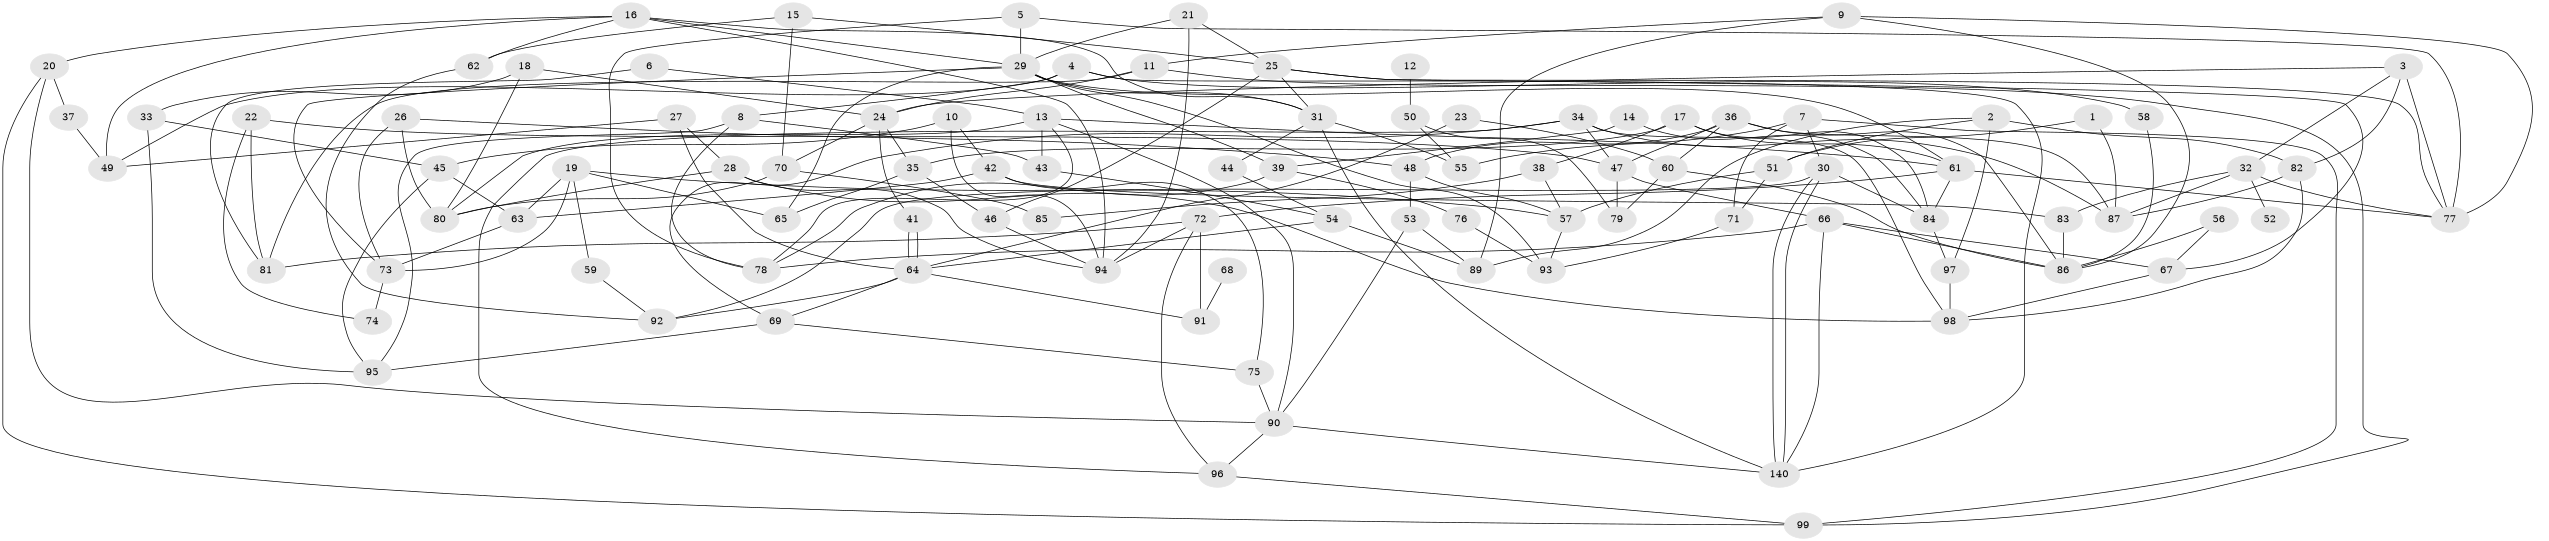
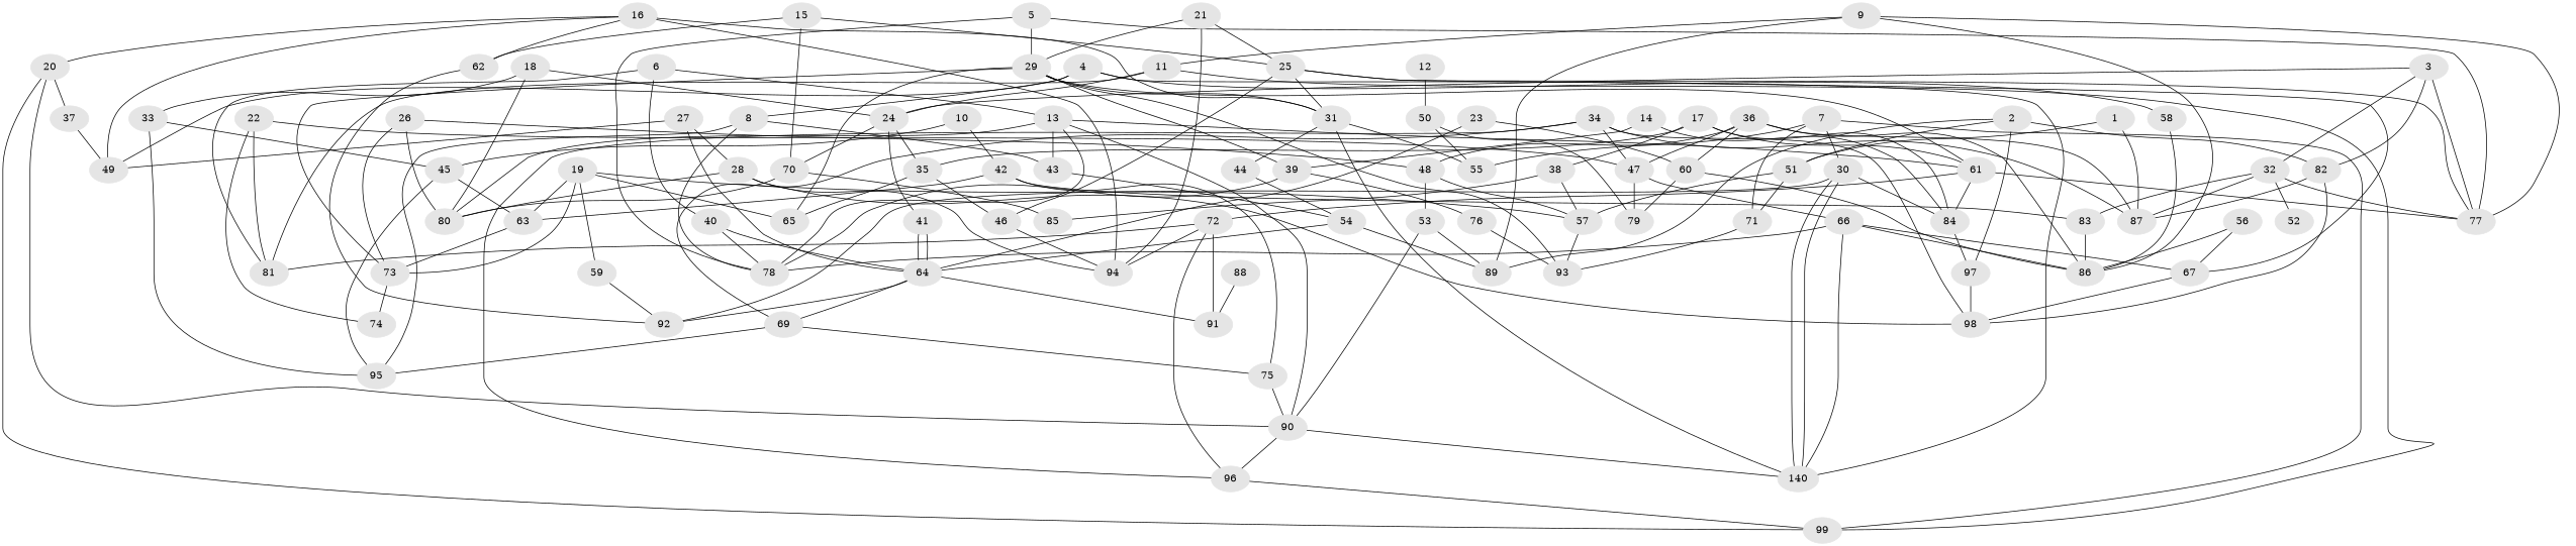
  graph {
    node [color=gray90 style=filled]
    1
    51
    87
    71
    57
    2
    82
    89
    97
    98
    3
    24
    32
    77
    70
    35
    41
    52
    83
    4
    8
    49
    58
    n24 [label=140]
    95
    78
    43
    86
    5
    29
    61
    39
    31
    65
    73
    93
    6
    13
+   40
    81
    80
    90
    64
    7
    30
    55
    99
    84
    92
    54
    9
    11
    10
    42
    45
    94
    63
    75
    22
    47
    74
    12
    50
    79
    66
    67
    72
    96
    14
    76
    15
    25
    62
    46
    85
    16
    20
    37
    44
    17
    38
    18
    33
    19
    59
    21
    23
    60
    69
    91
    26
    48
    53
    27
    28
-   68
+   68 [label=88]
    34
    36
    56
    1 -- 51
    1 -- 87
    51 -- 71
    51 -- 57
    71 -- 93
    57 -- 93
    2 -- 51
    2 -- 82
    2 -- 89
    2 -- 97
    82 -- 87
    82 -- 98
    97 -- 98
    3 -- 82
    3 -- 24
    3 -- 32
    3 -- 77
    24 -- 70
    24 -- 35
    24 -- 41
    32 -- 87
    32 -- 77
    32 -- 52
    32 -- 83
    70 -- 80
    70 -- 85
    35 -- 65
    35 -- 46
    41 -- 64
    41 -- 64
    83 -- 86
    4 -- 8
    4 -- 49
    4 -- 58
    4 -- n24
    8 -- 95
    8 -- 78
    8 -- 43
    58 -- 86
    43 -- 54
    5 -- 77
    5 -- 78
    5 -- 29
    29 -- 61
    29 -- 39
    29 -- 31
    29 -- 65
    29 -- 73
    29 -- 93
    61 -- 77
    61 -- 84
    61 -- 72
    39 -- 78
    39 -- 76
    31 -- n24
    31 -- 55
    31 -- 44
    73 -- 74
    6 -- 13
+   6 -- 40
    6 -- 81
    13 -- 78
    13 -- 43
    13 -- 61
    13 -- 80
    13 -- 90
+   40 -- 78
+   40 -- 64
    90 -- n24
    90 -- 96
    64 -- 92
    64 -- 69
    64 -- 91
    7 -- 71
    7 -- 30
    7 -- 55
    7 -- 99
    30 -- n24
    30 -- n24
    30 -- 84
    30 -- 92
    84 -- 97
    54 -- 89
    54 -- 64
    9 -- 89
    9 -- 77
    9 -- 86
    9 -- 11
    11 -- 24
    11 -- 81
    11 -- 99
    10 -- 42
    10 -- 45
-   10 -- 94
    42 -- 83
    42 -- 63
    42 -- 75
    45 -- 95
    45 -- 63
    63 -- 73
    75 -- 90
    22 -- 81
    22 -- 47
    22 -- 74
    47 -- 79
    47 -- 66
    12 -- 50
    50 -- 55
    50 -- 79
    66 -- n24
    66 -- 78
    66 -- 86
    66 -- 67
    67 -- 98
    72 -- 81
    72 -- 94
    72 -- 96
    72 -- 91
    96 -- 99
    14 -- 39
    14 -- 84
    76 -- 93
    15 -- 70
    15 -- 25
    15 -- 62
    25 -- 77
    25 -- 31
    25 -- 67
    25 -- 46
    62 -- 92
    46 -- 94
    16 -- 49
-   16 -- 29
    16 -- 31
    16 -- 94
    16 -- 62
    16 -- 20
    20 -- 90
    20 -- 99
    20 -- 37
    37 -- 49
    44 -- 54
    17 -- 35
    17 -- 61
    17 -- 84
    17 -- 38
    38 -- 57
    38 -- 85
    18 -- 24
    18 -- 80
    18 -- 33
    33 -- 95
    33 -- 45
    19 -- 57
    19 -- 65
    19 -- 73
    19 -- 63
    19 -- 59
    59 -- 92
    21 -- 29
    21 -- 94
    21 -- 25
    23 -- 64
    23 -- 60
    60 -- 86
    60 -- 79
    69 -- 95
    69 -- 75
    26 -- 73
    26 -- 80
    26 -- 48
    48 -- 57
    48 -- 53
    53 -- 89
    53 -- 90
    27 -- 49
    27 -- 64
    27 -- 28
    28 -- 98
    28 -- 80
    28 -- 94
    68 -- 91
    34 -- 87
    34 -- 98
    34 -- 47
    34 -- 96
    34 -- 69
    36 -- 87
    36 -- 86
    36 -- 47
    36 -- 60
    36 -- 48
    56 -- 86
    56 -- 67
  }
